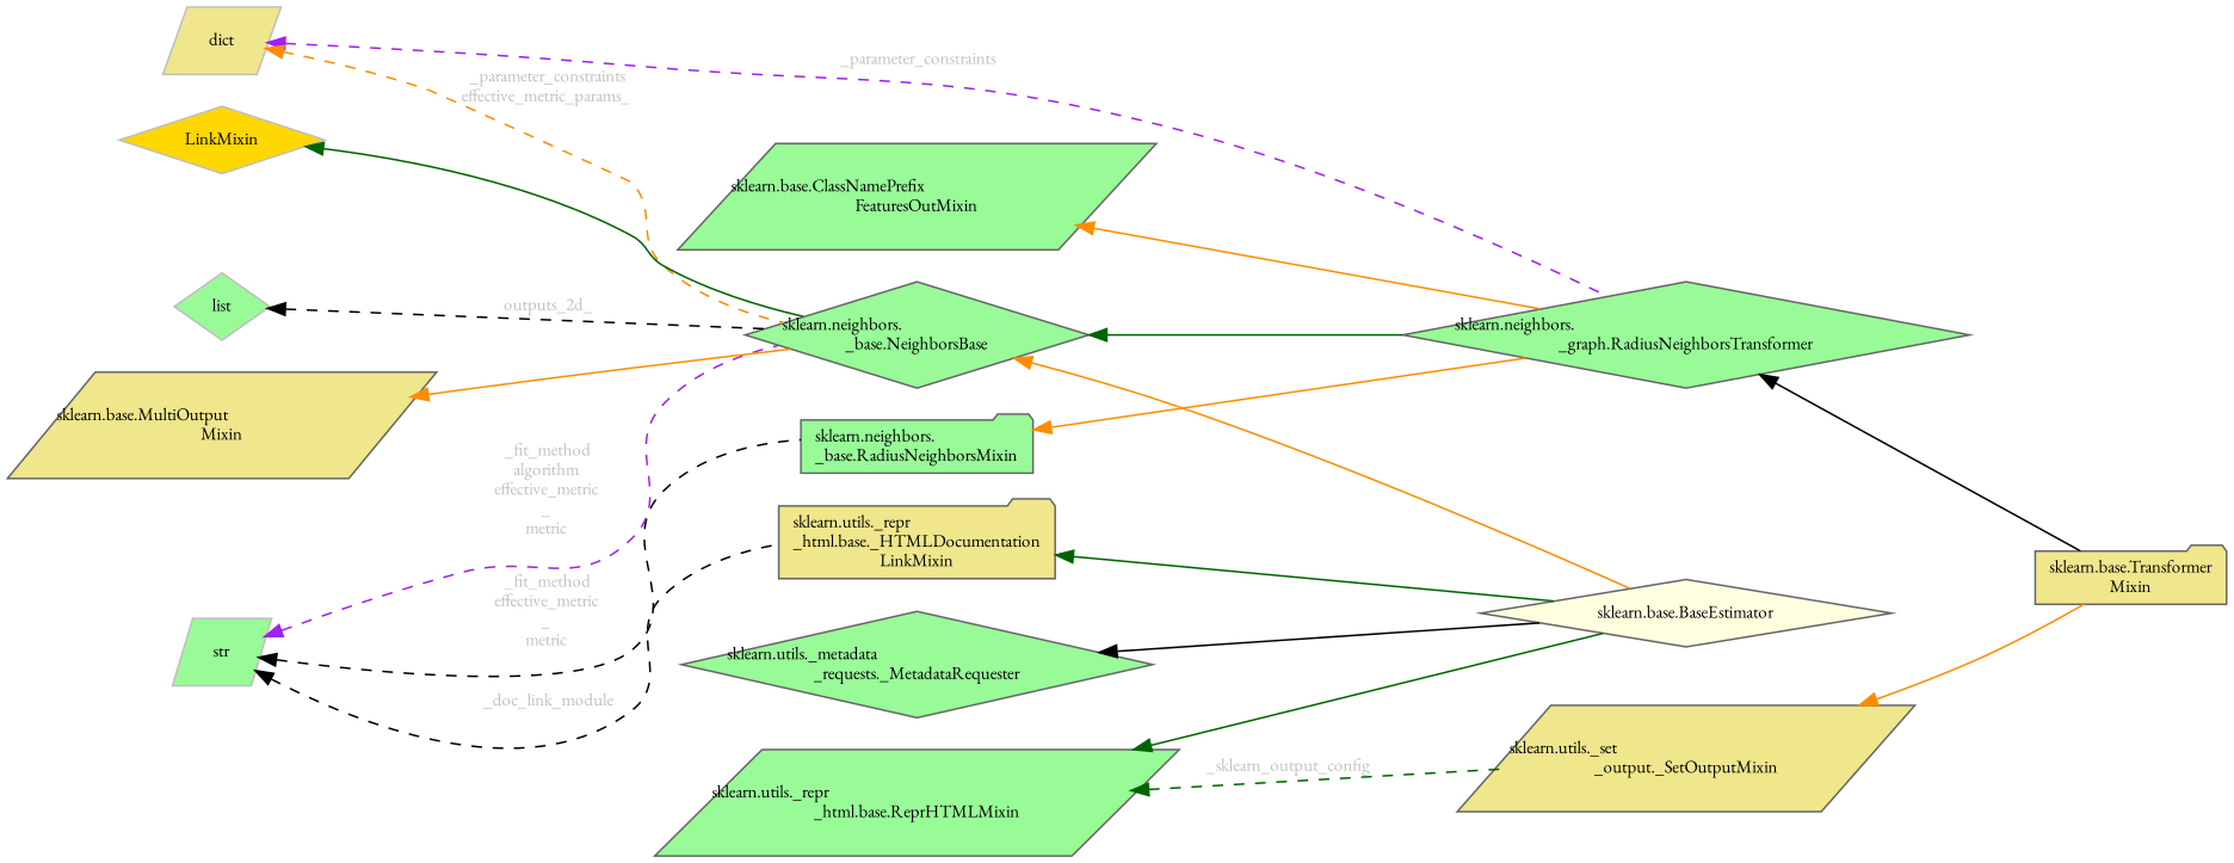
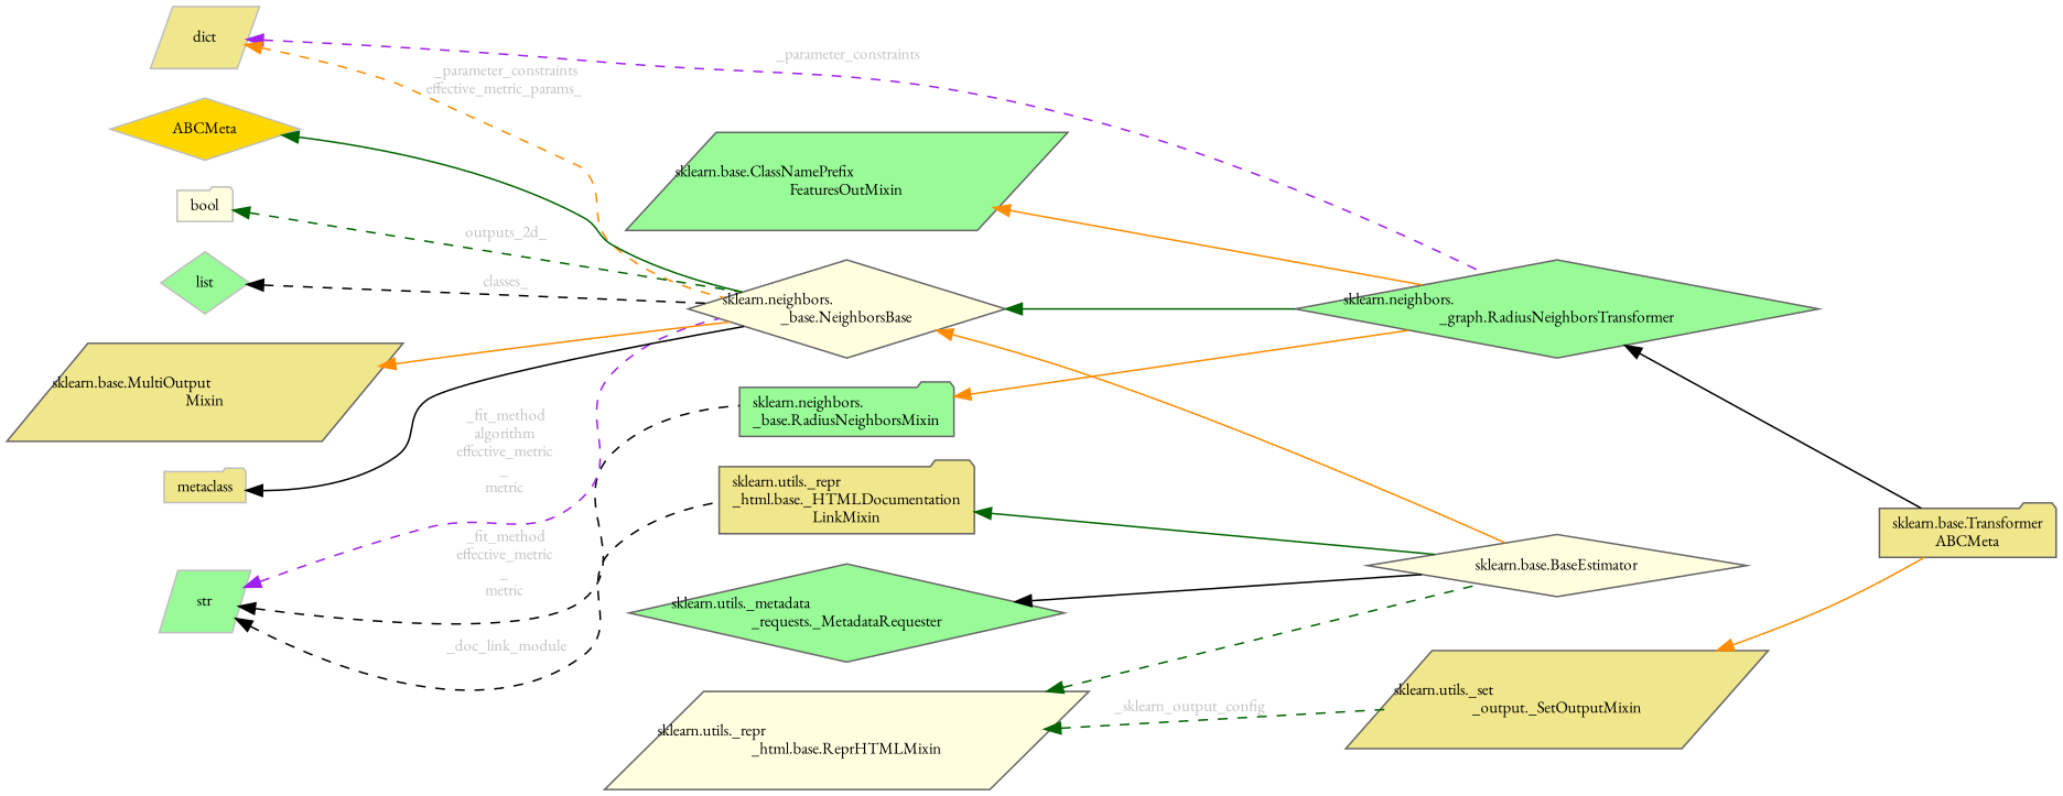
  digraph {
    fontname="EB Garamond"
    rankdir=LR
    node [color=gray40 fillcolor=palegreen fontname="EB Garamond" fontsize=10 shape=diamond style=filled]
    edge [color=black dir=back fontname="EB Garamond" fontsize=10 labelfontname=Helvetica labelfontsize=10 style=solid]
    n1 [fontcolor=black height=0.2 label="sklearn.neighbors.\l_graph.RadiusNeighborsTransformer" width=0.4]
-   n2 [fillcolor=khaki height=0.2 label="sklearn.base.Transformer\lMixin" shape=folder width=0.4]
+   n2 [fillcolor=khaki height=0.2 label="sklearn.base.Transformer\lABCMeta" shape=folder width=0.4]
    n3 [height=0.2 label="sklearn.base.ClassNamePrefix\lFeaturesOutMixin" shape=parallelogram width=0.4]
    n4 [height=0.2 label="sklearn.neighbors.\l_base.RadiusNeighborsMixin" shape=folder width=0.4]
    n5 [color=grey75 height=0.2 label=str shape=parallelogram width=0.4]
-   n6 [height=0.2 label="sklearn.neighbors.\l_base.NeighborsBase" width=0.4]
+   n6 [fillcolor=lightyellow height=0.2 label="sklearn.neighbors.\l_base.NeighborsBase" width=0.4]
    n7 [fillcolor=khaki height=0.2 label="sklearn.utils._repr\l_html.base._HTMLDocumentation\lLinkMixin" shape=folder width=0.4]
    n8 [fillcolor=lightyellow height=0.2 label="sklearn.base.BaseEstimator" width=0.4]
    n9 [fillcolor=khaki height=0.2 label="sklearn.utils._set\l_output._SetOutputMixin" shape=parallelogram width=0.4]
    n10 [color=grey75 fillcolor=khaki height=0.2 label=dict shape=parallelogram width=0.4]
    n11 [fillcolor=khaki height=0.2 label="sklearn.base.MultiOutput\lMixin" shape=parallelogram width=0.4]
-   n12 [height=0.2 label="sklearn.utils._repr\l_html.base.ReprHTMLMixin" shape=parallelogram width=0.4]
+   n12 [fillcolor=lightyellow height=0.2 label="sklearn.utils._repr\l_html.base.ReprHTMLMixin" shape=parallelogram width=0.4]
    n13 [height=0.2 label="sklearn.utils._metadata\l_requests._MetadataRequester" width=0.4]
-   n15 [color=grey75 fillcolor=gold height=0.2 label=LinkMixin width=0.4]
+   n14 [color=grey75 fillcolor=khaki height=0.2 label=metaclass shape=folder width=0.4]
+   n15 [color=grey75 fillcolor=gold height=0.2 label=ABCMeta width=0.4]
+   n16 [color=grey75 fillcolor=lightyellow height=0.2 label=bool shape=folder width=0.4]
    n17 [color=grey75 height=0.2 label=list width=0.4]
    n1 -> n2
    n3 -> n1 [color=darkorange]
    n4 -> n1 [color=darkorange]
    n5 -> n4 [fontcolor=grey label=" _fit_method\neffective_metric\l_\nmetric" style=dashed]
    n5 -> n6 [color=purple fontcolor=grey label=" _fit_method\nalgorithm\neffective_metric\l_\nmetric" style=dashed]
    n5 -> n7 [fontcolor=grey label=" _doc_link_module" style=dashed]
    n6 -> n1 [color=darkgreen]
    n6 -> n8 [color=darkorange]
    n7 -> n8 [color=darkgreen]
    n9 -> n2 [color=darkorange]
    n10 -> n1 [color=purple fontcolor=grey label=" _parameter_constraints" style=dashed]
    n10 -> n6 [color=darkorange fontcolor=grey label=" _parameter_constraints\neffective_metric_params_" style=dashed]
    n11 -> n6 [color=darkorange]
-   n12 -> n8 [color=darkgreen]
+   n12 -> n8 [color=darkgreen style=dashed]
    n12 -> n9 [color=darkgreen fontcolor=grey label=" _sklearn_output_config" style=dashed]
    n13 -> n8
+   n14 -> n6
    n15 -> n6 [color=darkgreen]
-   n17 -> n6 [fontcolor=grey label=" outputs_2d_" style=dashed]
+   n16 -> n6 [color=darkgreen fontcolor=grey label=" outputs_2d_" style=dashed]
+   n17 -> n6 [fontcolor=grey label=" classes_" style=dashed]
  }
